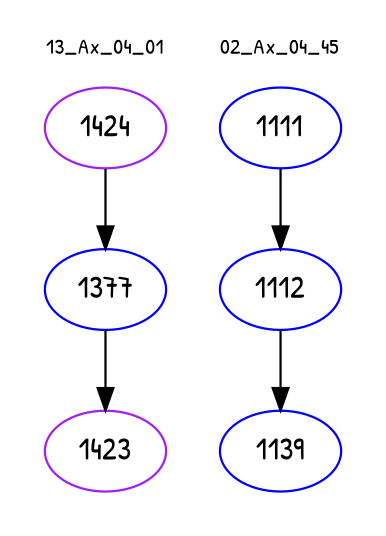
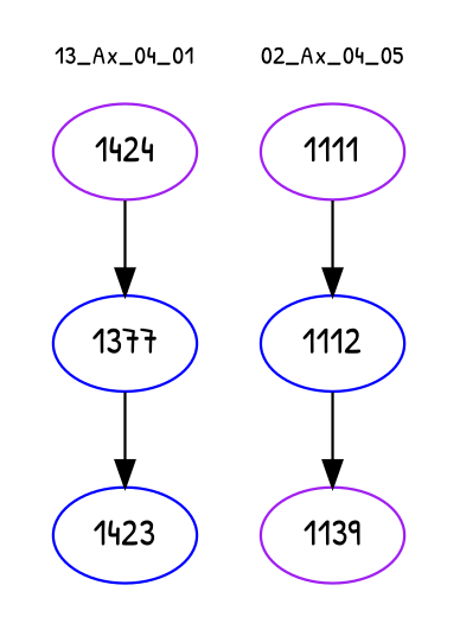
  digraph {
    fontname="Patrick Hand"
    node [color=purple fontname="Patrick Hand"]
    edge [color=black fontname="Patrick Hand"]
    n1 [label=1424]
    n2 [color=blue label=1377]
-   n3 [label=1423]
-   n4 [color=blue label=1111]
+   n3 [color=blue label=1423]
+   n4 [label=1111]
    n5 [color=blue label=1112]
-   n6 [color=blue label=1139]
+   n6 [label=1139]
    subgraph cluster_1 {
      color=white
      fontsize=10
      label="13_Ax_04_01"
      n1
      n2
      n3
    }
    subgraph cluster_2 {
      color=white
      fontsize=10
-     label="02_Ax_04_45"
+     label="02_Ax_04_05"
      n4
      n5
      n6
    }
    n1 -> n2
    n2 -> n3
    n4 -> n5
    n5 -> n6
  }
